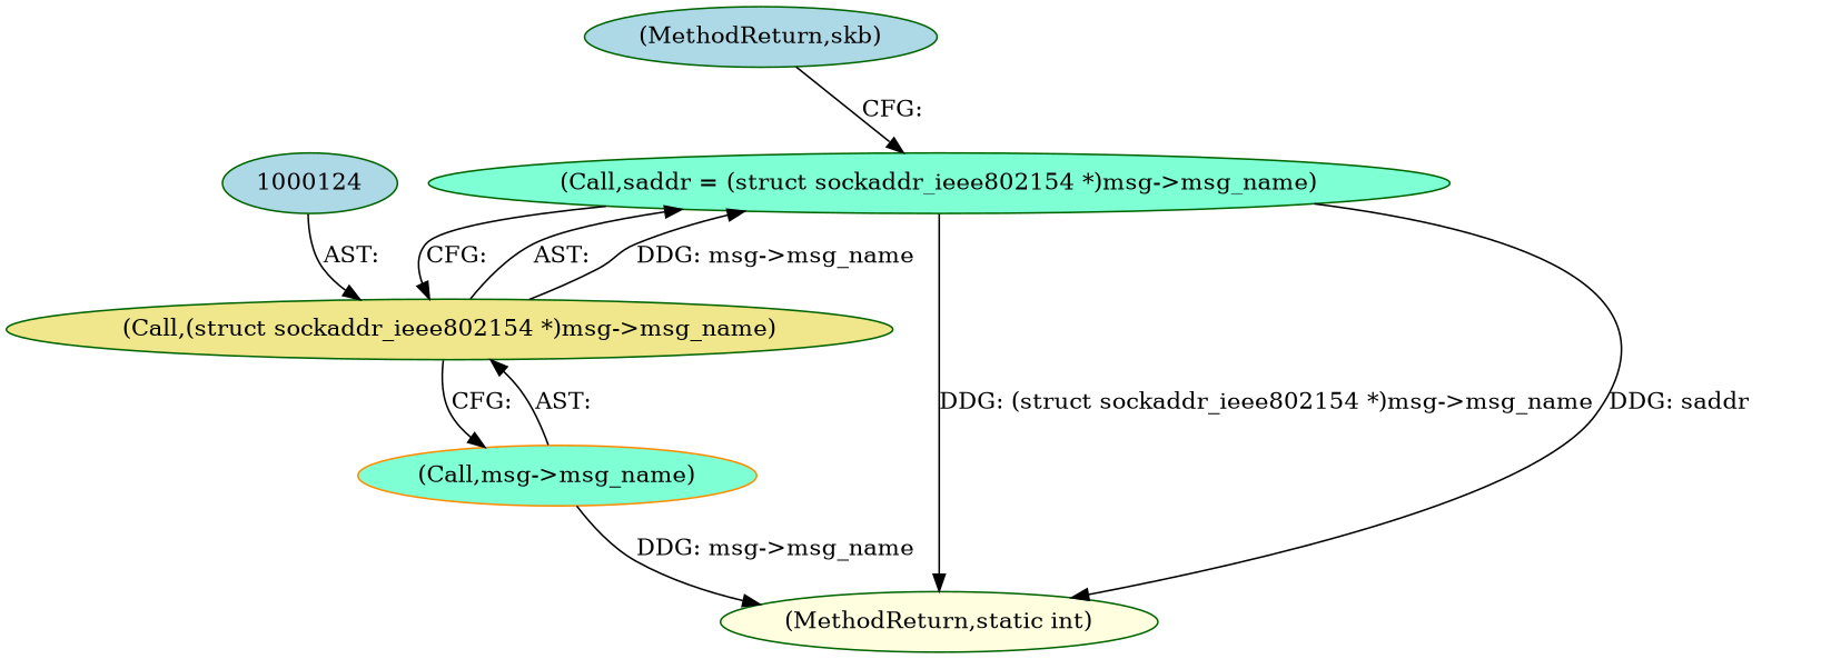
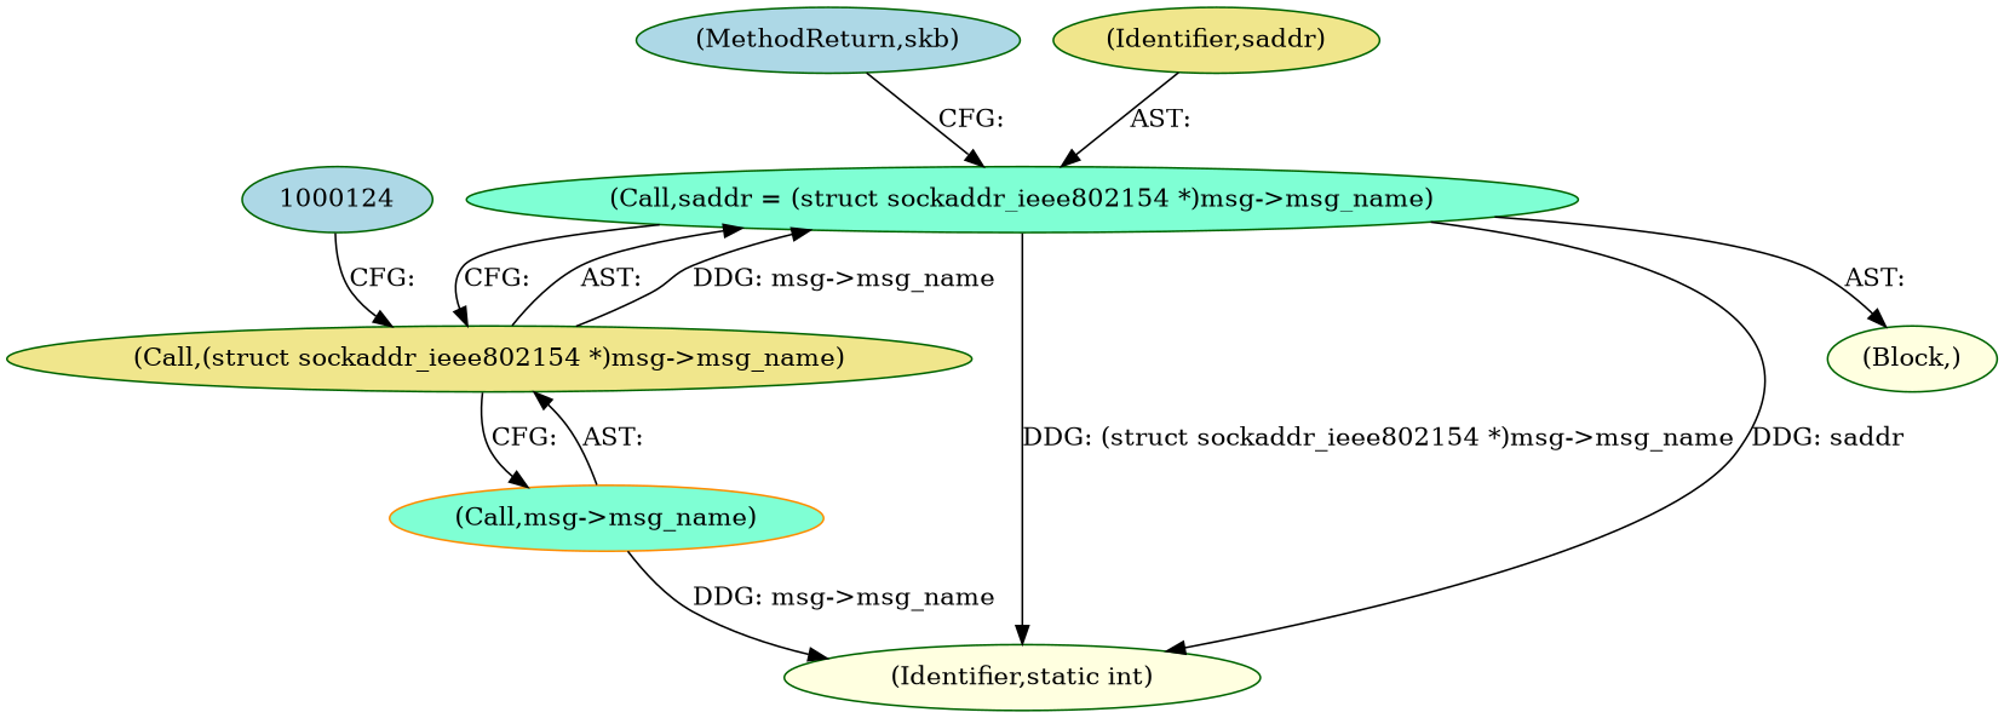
  digraph {
    node [color=darkgreen fillcolor=aquamarine style=filled]
    n1 [label="(Call,saddr = (struct sockaddr_ieee802154 *)msg->msg_name)"]
    n2 [fillcolor=khaki label="(Call,(struct sockaddr_ieee802154 *)msg->msg_name)"]
-   n3 [fillcolor=lightyellow label="(MethodReturn,static int)"]
+   n3 [fillcolor=lightyellow label="(Identifier,static int)"]
+   n4 [fillcolor=lightyellow label="(Block,)"]
    n5 [color=darkorange label="(Call,msg->msg_name)"]
    n6 [fillcolor=lightblue label="(MethodReturn,skb)"]
+   n7 [fillcolor=khaki label="(Identifier,saddr)"]
    1000124 [fillcolor=lightblue]
    n1 -> n2 [label="CFG: "]
    n1 -> n3 [label="DDG: (struct sockaddr_ieee802154 *)msg->msg_name"]
    n1 -> n3 [label="DDG: saddr"]
+   n1 -> n4 [label="AST: "]
    n2 -> n1 [label="AST: "]
    n2 -> n1 [label="DDG: msg->msg_name"]
    n2 -> n5 [label="CFG: "]
    n5 -> n2 [label="AST: "]
    n5 -> n3 [label="DDG: msg->msg_name"]
    n6 -> n1 [label="CFG: "]
-   1000124 -> n2 [label="AST: "]
+   n7 -> n1 [label="AST: "]
+   1000124 -> n2 [label="CFG: "]
  }
